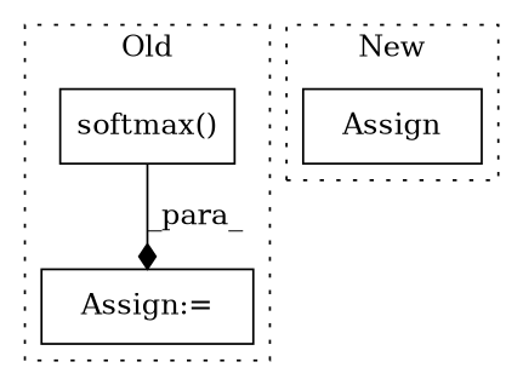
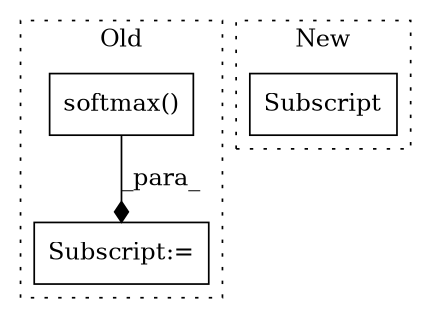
  digraph {
    node [shape=box]
    n1 [a=75 l="10,8" label="softmax()" s="623,699"]
-   n2 [a=68 l=3 label="Assign:=" s=620]
-   n3 [a=63 l="16,0" label=Assign s="650,0"]
+   n2 [a=68 l=3 label="Subscript:=" s=620]
+   n3 [a=63 l="16,0" label=Subscript s="650,0"]
    subgraph cluster_1 {
      label=Old
      style=dotted
      n1
      n2
    }
    subgraph cluster_2 {
      label=New
      style=dotted
      n3
    }
    n1 -> n2 [label=_para_ color=black style=solid arrowhead=diamond]
  }
